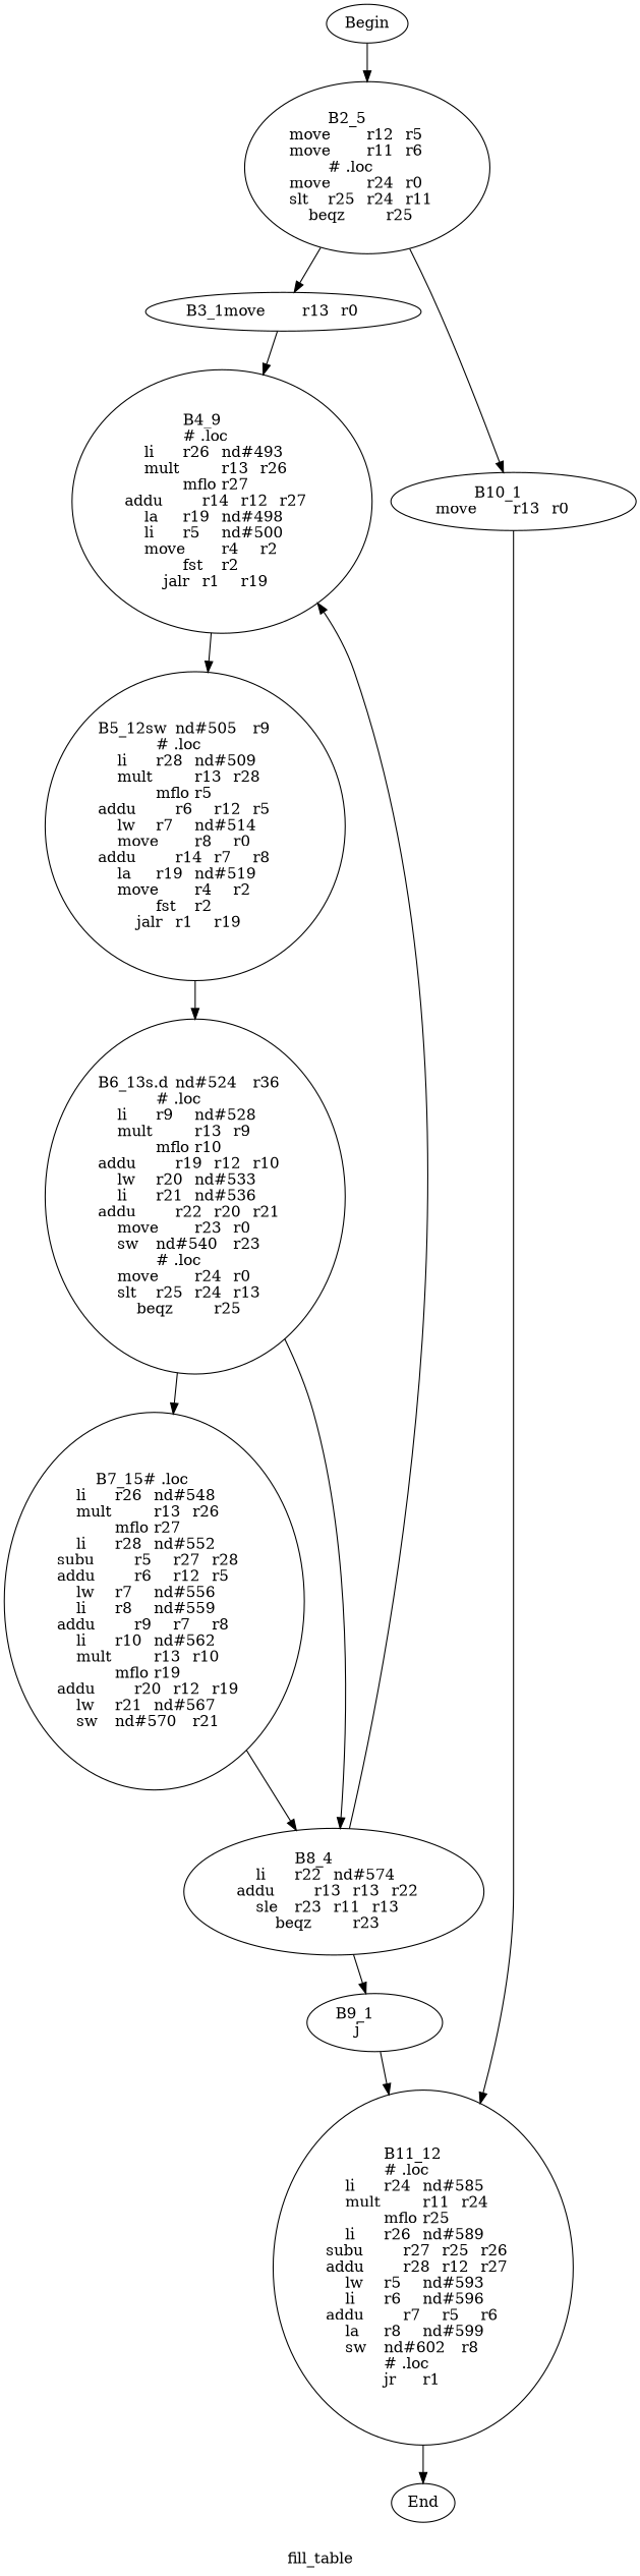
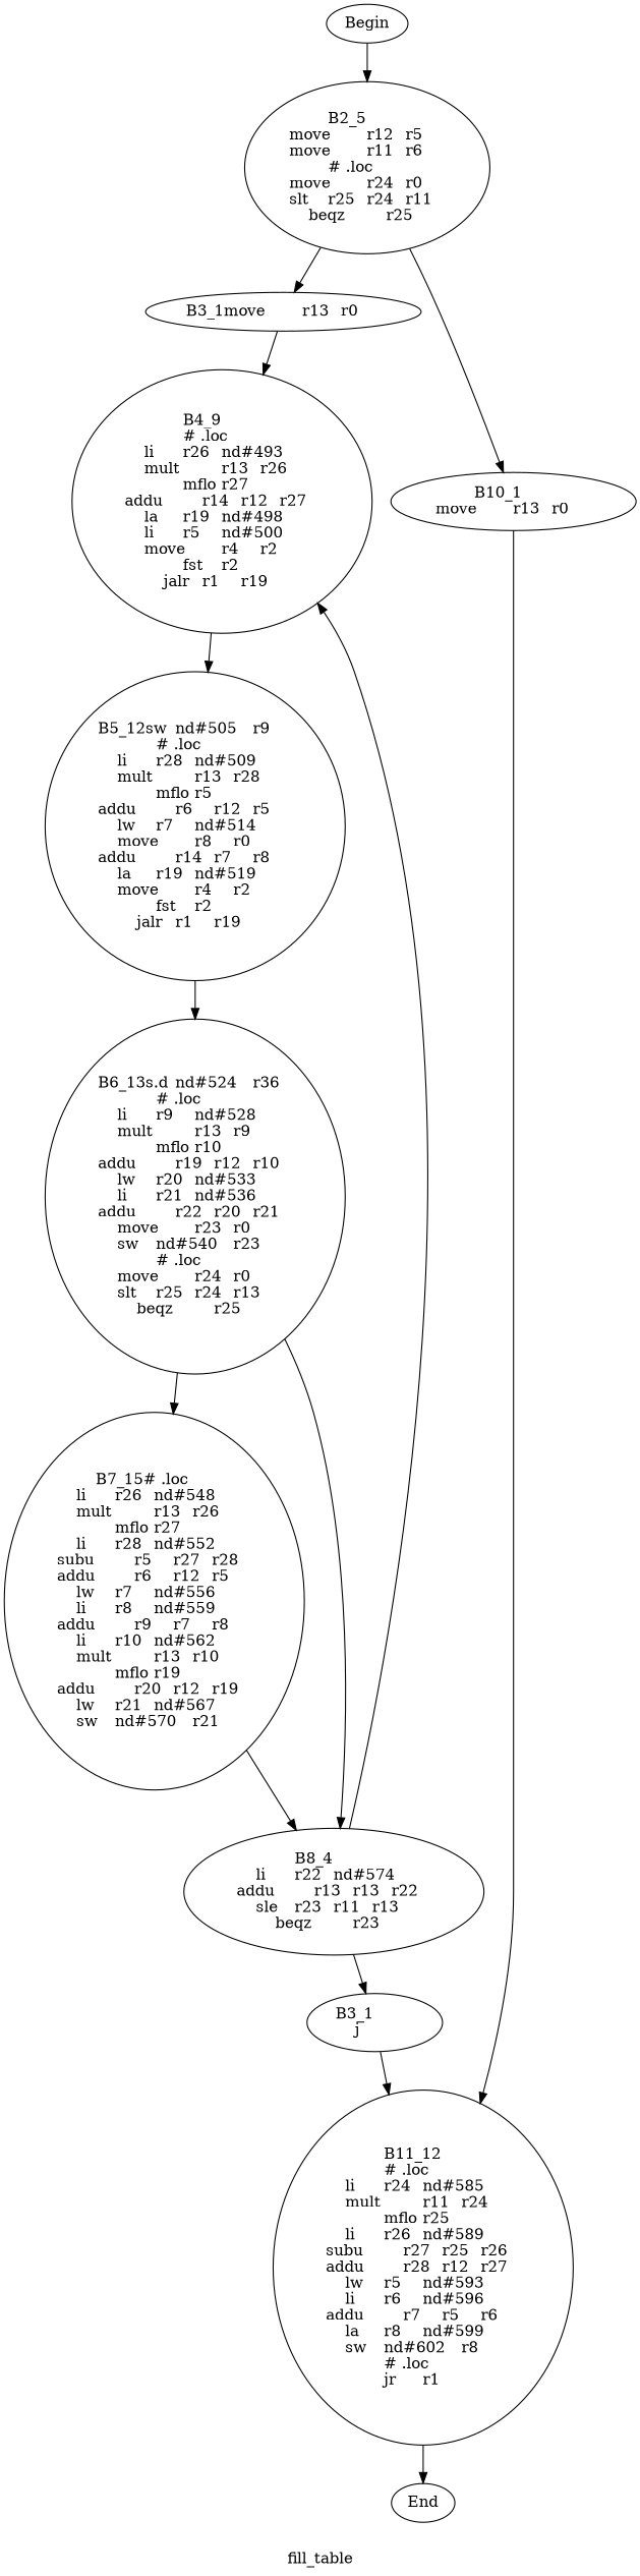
  digraph {
    color=purple
    label=fill_table
    style=dashed
    n1 [label=Begin]
    n2 [label="B2_5	\nmove	r12	r5	\nmove	r11	r6	\n# .loc	\nmove	r24	r0	\nslt	r25	r24	r11	\nbeqz	r25	\n"]
    n3 [label="B3_1move	r13	r0	\n"]
    n4 [label="B10_1	\nmove	r13	r0	\n"]
    n5 [label=End]
    n6 [label="B4_9	\n# .loc	\nli	r26	nd#493	\nmult	r13	r26	\nmflo	r27	\naddu	r14	r12	r27	\nla	r19	nd#498	\nli	r5	nd#500	\nmove	r4	r2	\nfst	r2	\njalr	r1	r19	\n"]
    n7 [label="B11_12	\n# .loc	\nli	r24	nd#585	\nmult	r11	r24	\nmflo	r25	\nli	r26	nd#589	\nsubu	r27	r25	r26	\naddu	r28	r12	r27	\nlw	r5	nd#593	\nli	r6	nd#596	\naddu	r7	r5	r6	\nla	r8	nd#599	\nsw	nd#602	r8	\n# .loc	\njr	r1	\n"]
    n8 [label="B5_12sw	nd#505	r9	\n# .loc	\nli	r28	nd#509	\nmult	r13	r28	\nmflo	r5	\naddu	r6	r12	r5	\nlw	r7	nd#514	\nmove	r8	r0	\naddu	r14	r7	r8	\nla	r19	nd#519	\nmove	r4	r2	\nfst	r2	\njalr	r1	r19	\n"]
    n9 [label="B6_13s.d	nd#524	r36	\n# .loc	\nli	r9	nd#528	\nmult	r13	r9	\nmflo	r10	\naddu	r19	r12	r10	\nlw	r20	nd#533	\nli	r21	nd#536	\naddu	r22	r20	r21	\nmove	r23	r0	\nsw	nd#540	r23	\n# .loc	\nmove	r24	r0	\nslt	r25	r24	r13	\nbeqz	r25	\n"]
    n10 [label="B7_15# .loc	\nli	r26	nd#548	\nmult	r13	r26	\nmflo	r27	\nli	r28	nd#552	\nsubu	r5	r27	r28	\naddu	r6	r12	r5	\nlw	r7	nd#556	\nli	r8	nd#559	\naddu	r9	r7	r8	\nli	r10	nd#562	\nmult	r13	r10	\nmflo	r19	\naddu	r20	r12	r19	\nlw	r21	nd#567	\nsw	nd#570	r21	\n"]
    n11 [label="B8_4	\nli	r22	nd#574	\naddu	r13	r13	r22	\nsle	r23	r11	r13	\nbeqz	r23	\n"]
-   n12 [label="B9_1	\nj	\n"]
+   n12 [label="B3_1	\nj	\n"]
    n1 -> n2
    n2 -> n3
    n2 -> n4
    n3 -> n6
    n4 -> n7
    n6 -> n8
    n7 -> n5
    n8 -> n9
    n9 -> n10
    n9 -> n11
    n10 -> n11
    n11 -> n6
    n11 -> n12
    n12 -> n7
  }
